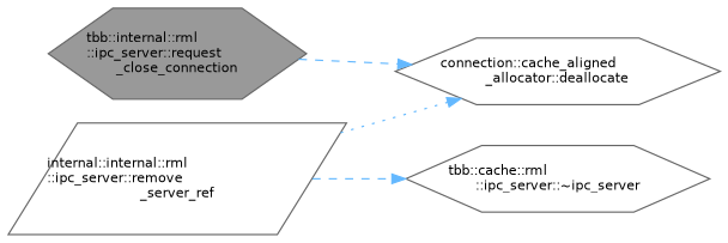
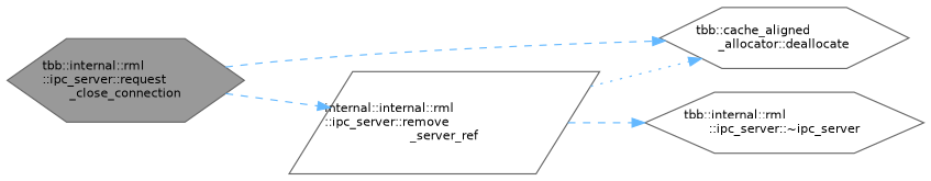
  digraph {
    rankdir=LR
    node [color=grey40 fillcolor=white fontname=Helvetica fontsize=10 shape=hexagon style=filled]
    edge [color=steelblue1 fontname=Helvetica fontsize=10 labelfontname=Helvetica labelfontsize=10 style=dashed]
    n1 [color=gray40 fillcolor=grey60 fontcolor=black height=0.2 label="tbb::internal::rml\l::ipc_server::request\l_close_connection" width=0.4]
    n2 [height=0.2 label="internal::internal::rml\l::ipc_server::remove\l_server_ref" shape=parallelogram width=0.4]
-   n3 [height=0.2 label="connection::cache_aligned\l_allocator::deallocate" width=0.4]
-   n4 [height=0.2 label="tbb::cache::rml\l::ipc_server::~ipc_server" width=0.4]
+   n3 [height=0.2 label="tbb::cache_aligned\l_allocator::deallocate" width=0.4]
+   n4 [height=0.2 label="tbb::internal::rml\l::ipc_server::~ipc_server" width=0.4]
+   n1 -> n2
    n1 -> n3
    n2 -> n3 [style=dotted]
    n2 -> n4
  }
